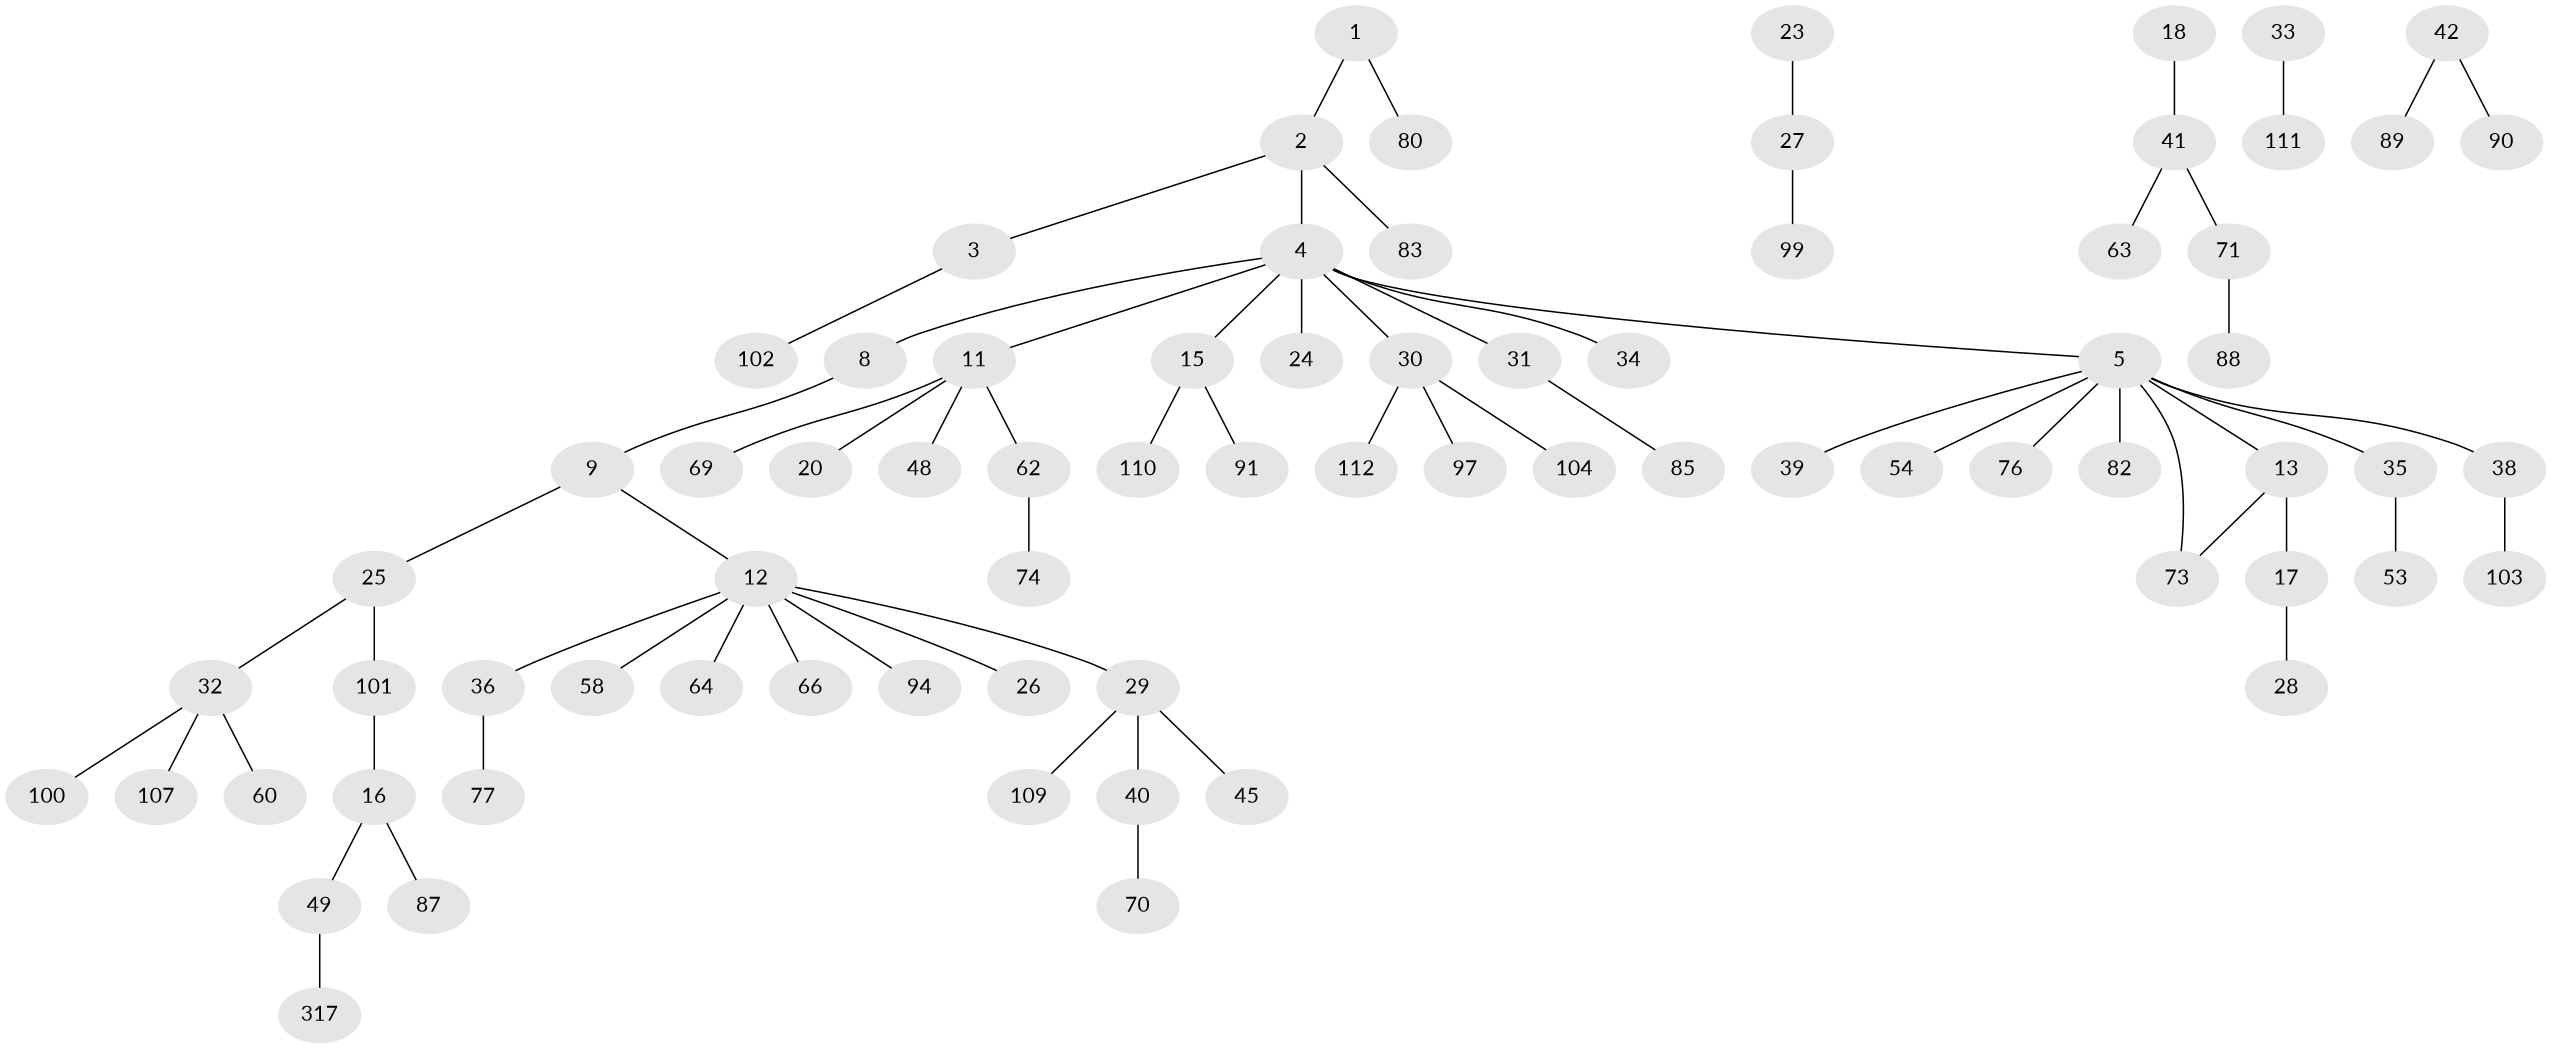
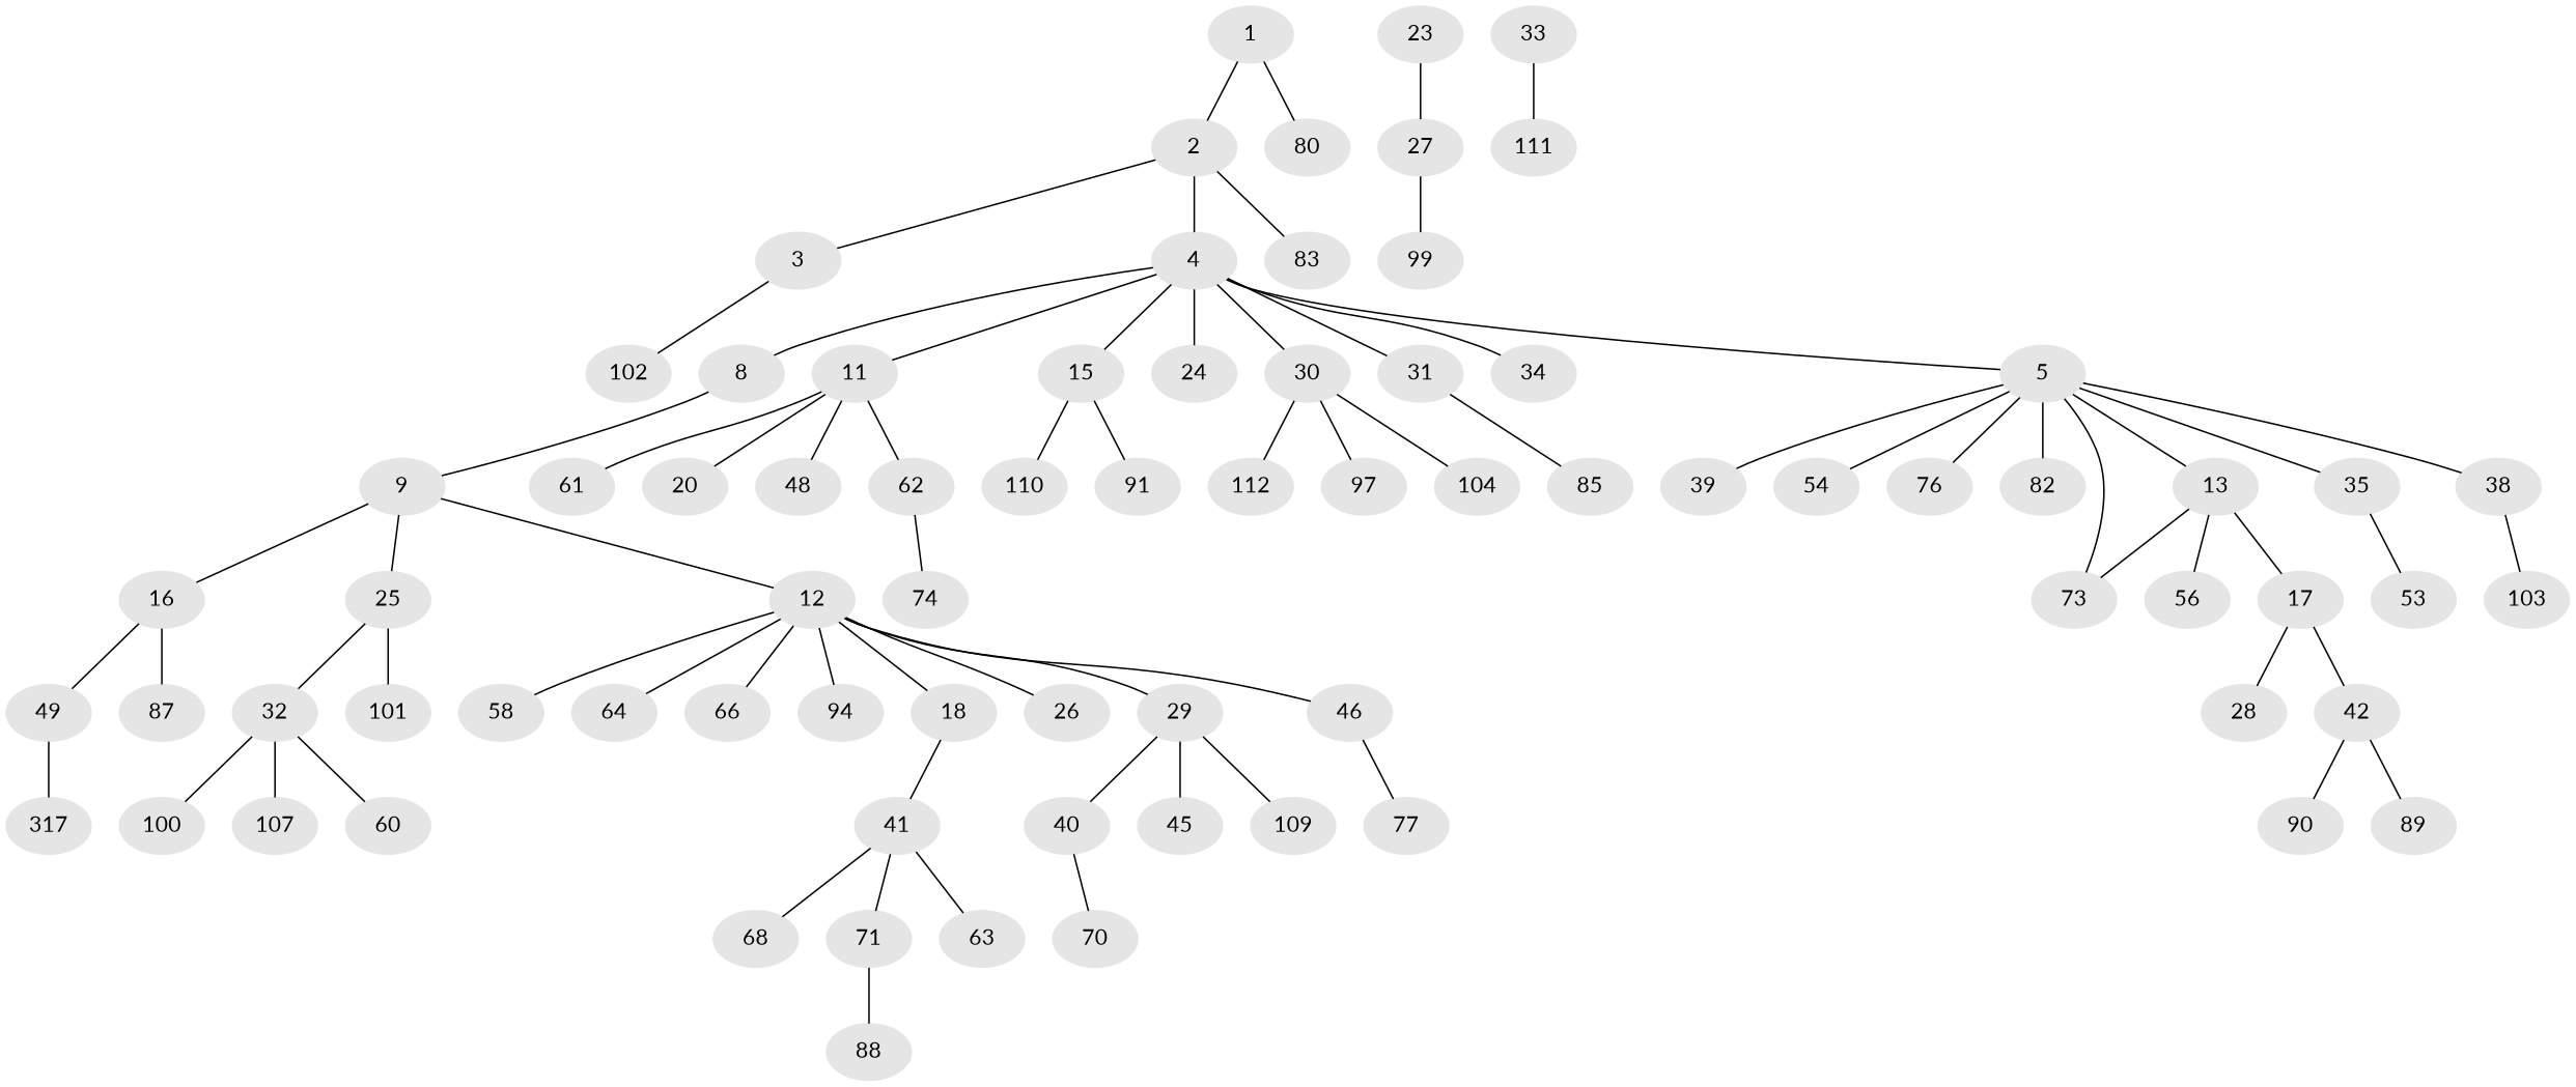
  graph {
    fontname=Lato
    node [color=gray90 fontname=Lato style=filled]
    edge [fontname=Lato]
    1 [super="+120"]
    2
    80
    3 [super="+7"]
    4 [super="+6"]
    83
    102
    5 [super="+21"]
    8 [super="+22"]
    11 [super="+46"]
    15 [super="+18"]
    24
    30 [super="+51"]
    31 [super="+75"]
    34 [super="+78"]
    13 [super="+37"]
    35
    38 [super="+79"]
    39
    54
    76 [super="+93"]
    82
    73
    9 [super="+10"]
    20
    48 [super="+50"]
    62
-   69
+   69 [label=61]
    91 [super="+105"]
    110
    97
    104
    112
    85
    17 [super="+84"]
+   56
    23 [super="+43"]
    27 [super="+55"]
    53
    103
    12 [super="+14"]
    16 [super="+59"]
    25 [super="+81"]
    n44 [label=18 super="+57"]
    26 [super="+95"]
    29
-   36 [super="+52"]
+   36 [super="+52" label=46]
    58
    64 [super="+98"]
    66 [super="+108"]
    94
    49 [super="+72"]
    87 [super="+92"]
    32 [super="+47"]
    101 [super="+114"]
    74 [super="+106"]
    41 [super="+61"]
    40
    45
    109
    33
    111
    77
    28 [super="+113"]
    42 [super="+67"]
    n66 [label=317]
    89
    90
    63 [super="+119"]
+   68 [super="+96"]
    71 [super="+86"]
    99
    60 [super="+118"]
    100
    107
    70 [super="+116"]
    88
    1 -- 2
    1 -- 80
    2 -- 3
    2 -- 4
    2 -- 83
    3 -- 102
    4 -- 5
    4 -- 8
    4 -- 11
    4 -- 15
    4 -- 24
    4 -- 30
    4 -- 31
    4 -- 34
    5 -- 13
    5 -- 35
    5 -- 38
    5 -- 39
    5 -- 54
    5 -- 76
    5 -- 82
    5 -- 73
    8 -- 9
    11 -- 20
    11 -- 48
    11 -- 62
    11 -- 69
    15 -- 91
    15 -- 110
    30 -- 97
    30 -- 104
    30 -- 112
    31 -- 85
    13 -- 73
    13 -- 17
+   13 -- 56
    35 -- 53
    38 -- 103
    9 -- 12
-   101 -- 16
+   9 -- 16
    9 -- 25
    62 -- 74
    17 -- 28
+   17 -- 42
    23 -- 27
    27 -- 99
+   12 -- n44
    12 -- 26
    12 -- 29
    12 -- 36
    12 -- 58
    12 -- 64
    12 -- 66
    12 -- 94
    16 -- 49
    16 -- 87
    25 -- 32
    25 -- 101
    n44 -- 41
    29 -- 40
    29 -- 45
    29 -- 109
    36 -- 77
    49 -- n66
    32 -- 60
    32 -- 100
    32 -- 107
    41 -- 63
+   41 -- 68
    41 -- 71
    40 -- 70
    33 -- 111
    42 -- 89
    42 -- 90
    71 -- 88
  }
